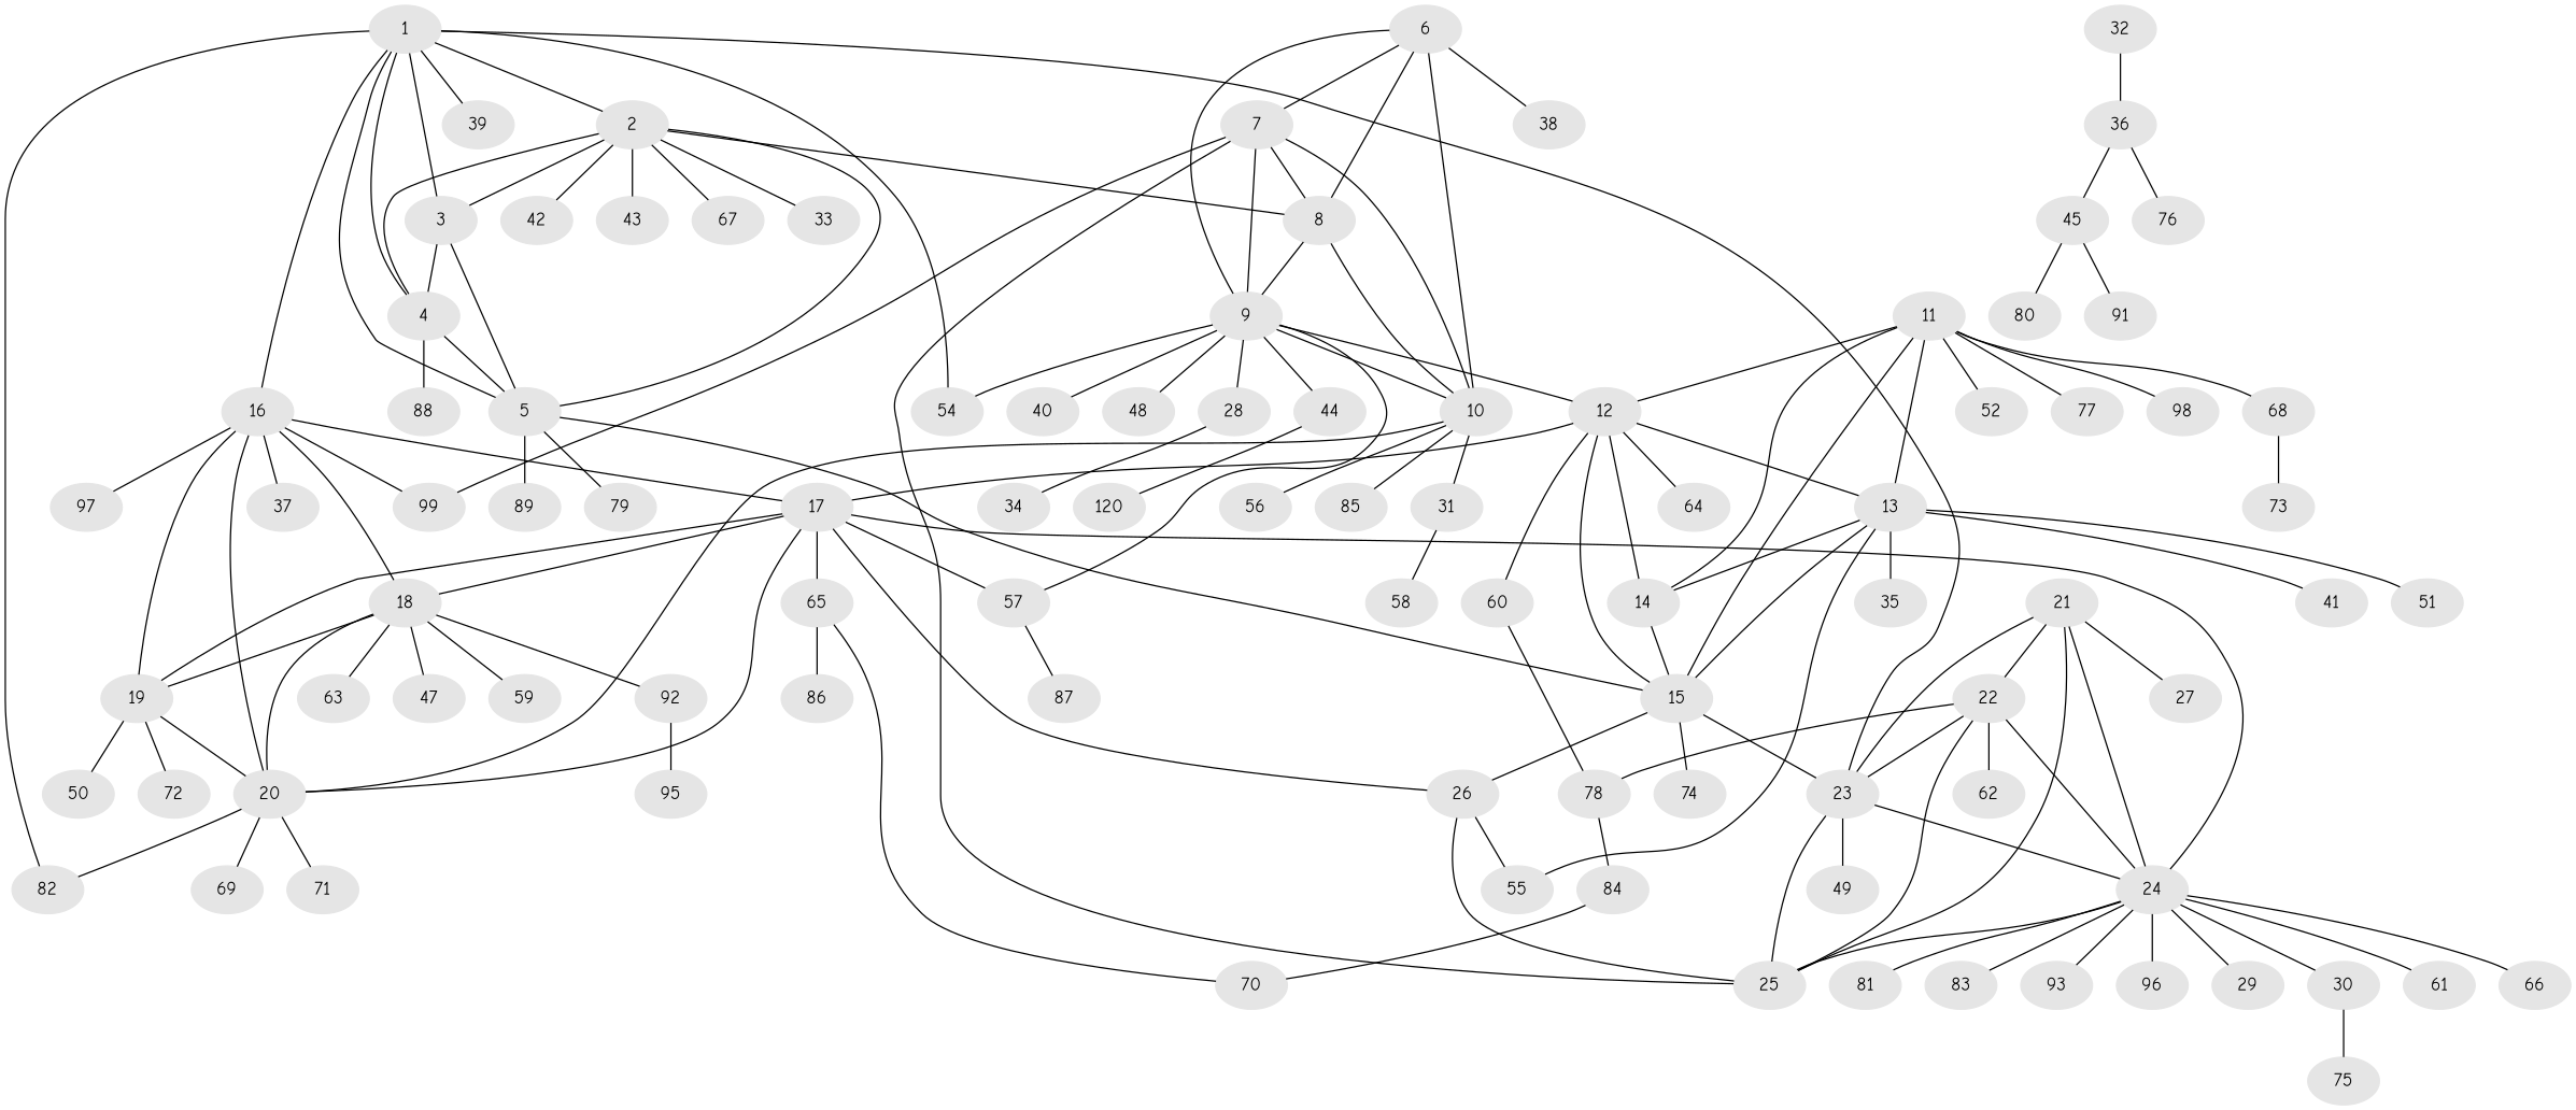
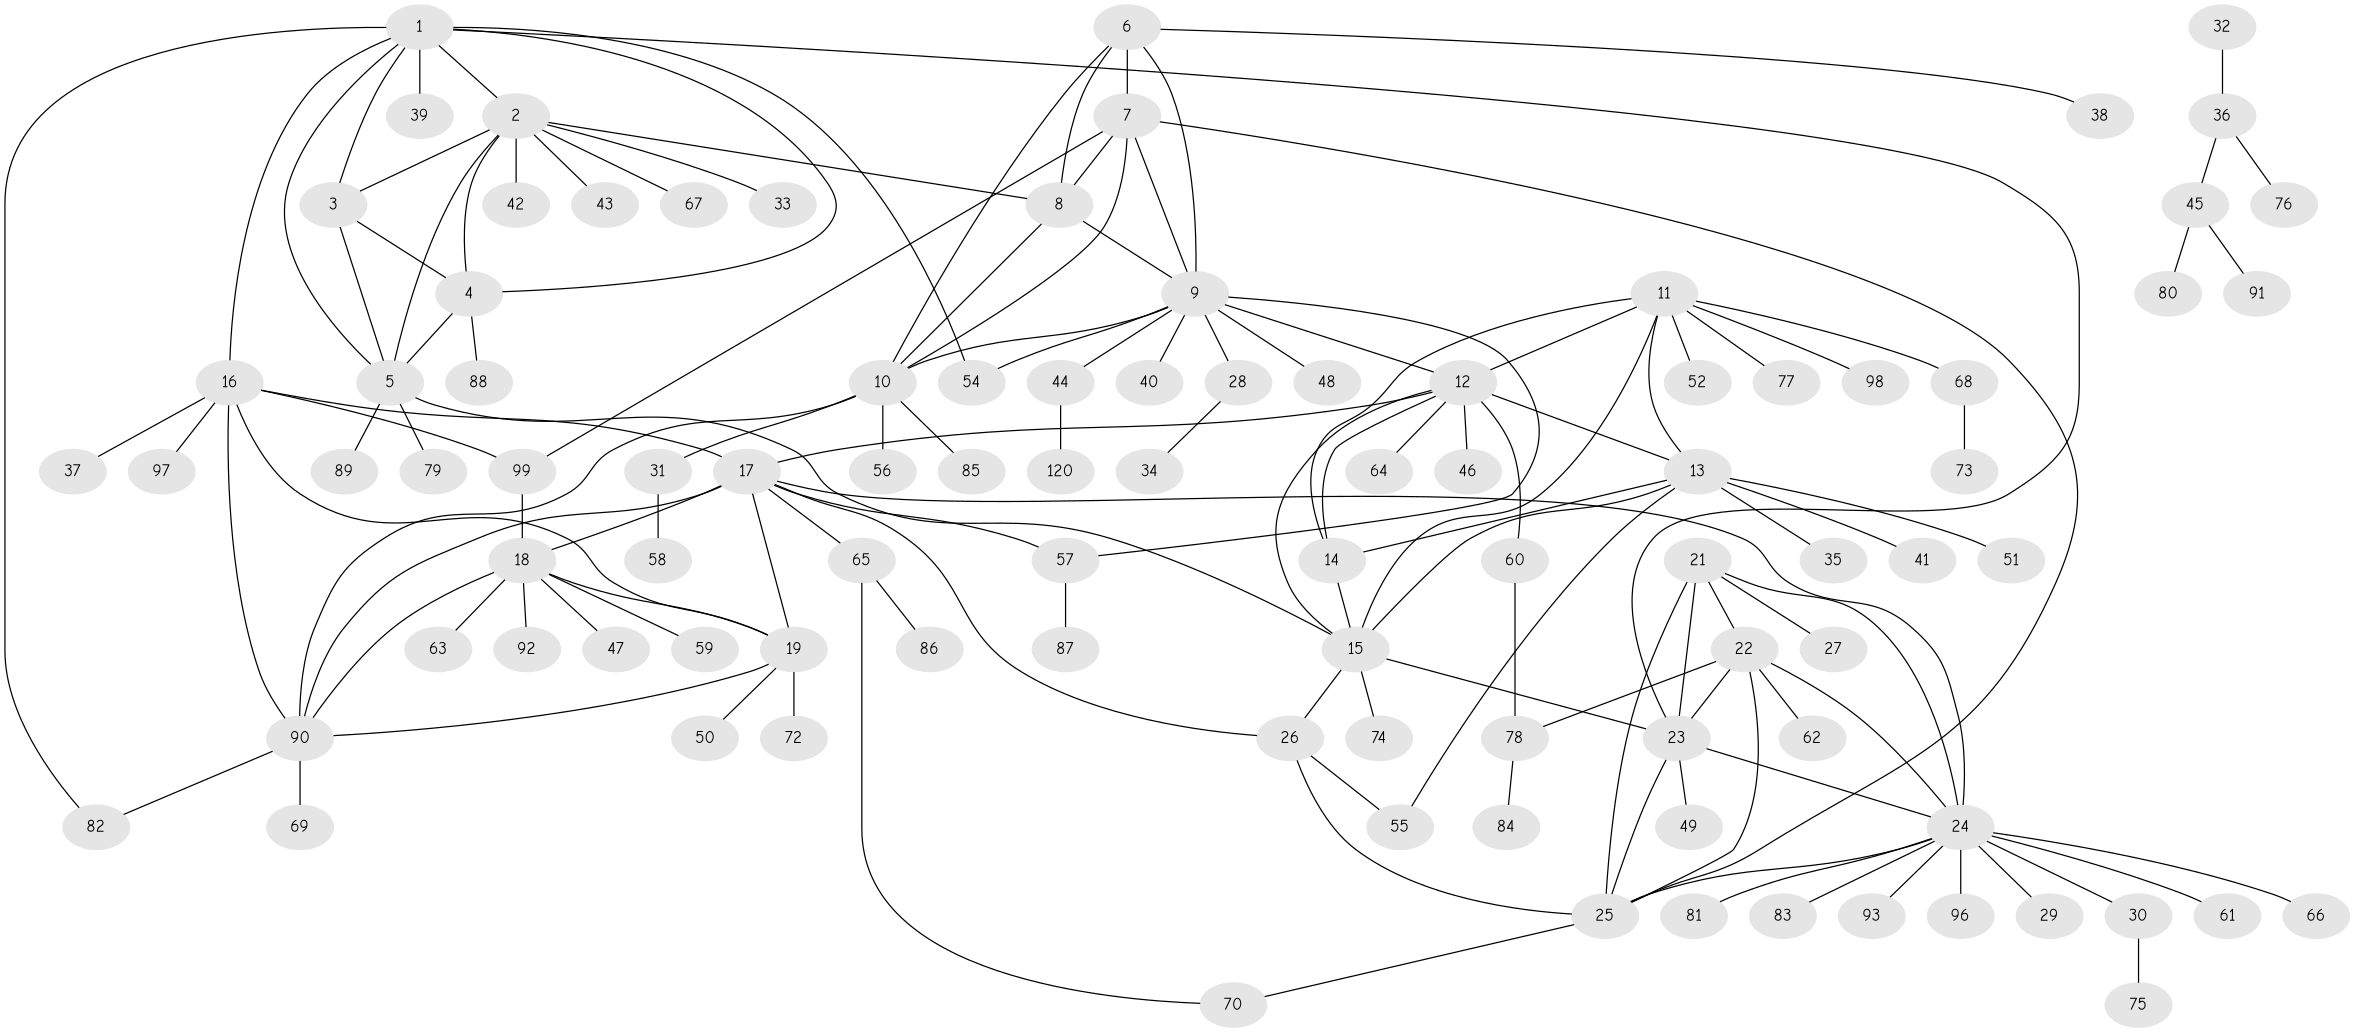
  graph {
    fontname="Comic Neue"
    node [color=gray90 fontname="Comic Neue" style=filled]
    edge [fontname="Comic Neue"]
    1
    2
    3
    4
    5
    16
    23
    39
    54
    82
    8
    33
    42
    43
    67
    88
    15
    79
    89
    99
-   20
+   20 [label=90]
    17
    18
    19
    37
    97
    25
    24
    49
    9
    10
    26
    74
    6
    7
    38
    12
    28
    40
    44
    48
    57
    31
    56
    85
    70
    13
    14
+   46
    60
    64
    34
    n53 [label=120]
    87
    69
-   71
    58
    11
    52
    68
    77
    98
    35
    41
    51
    55
    32
    36
    73
    65
    78
    47
    59
    63
    92
    72
    50
    29
    30
    61
    66
    81
    83
    93
    96
    86
-   95
    21
    22
    27
    62
    84
    75
    45
    76
    80
    91
    1 -- 2
    1 -- 3
    1 -- 4
    1 -- 5
    1 -- 16
    1 -- 23
    1 -- 39
    1 -- 54
    1 -- 82
    2 -- 3
    2 -- 4
    2 -- 5
    2 -- 8
    2 -- 33
    2 -- 42
    2 -- 43
    2 -- 67
    3 -- 4
    3 -- 5
    4 -- 5
    4 -- 88
    5 -- 15
    5 -- 79
    5 -- 89
    16 -- 99
    16 -- 20
    16 -- 17
-   16 -- 18
+   99 -- 18
    16 -- 19
    16 -- 37
    16 -- 97
    23 -- 25
    23 -- 24
    23 -- 49
    8 -- 9
    8 -- 10
    15 -- 23
    15 -- 26
    15 -- 74
    20 -- 82
    20 -- 69
-   20 -- 71
    17 -- 20
    17 -- 18
    17 -- 19
    17 -- 24
    17 -- 26
    17 -- 57
    17 -- 65
    18 -- 20
    18 -- 19
    18 -- 47
    18 -- 59
    18 -- 63
    18 -- 92
    19 -- 20
    19 -- 72
    19 -- 50
-   84 -- 70
+   25 -- 70
    24 -- 25
    24 -- 29
    24 -- 30
    24 -- 61
    24 -- 66
    24 -- 81
    24 -- 83
    24 -- 93
    24 -- 96
    9 -- 54
    9 -- 10
    9 -- 12
    9 -- 28
    9 -- 40
    9 -- 44
    9 -- 48
    9 -- 57
    10 -- 20
    10 -- 31
    10 -- 56
    10 -- 85
    26 -- 25
    26 -- 55
    6 -- 8
    6 -- 9
    6 -- 10
    6 -- 7
    6 -- 38
    7 -- 8
    7 -- 99
    7 -- 25
    7 -- 9
    7 -- 10
    12 -- 15
    12 -- 17
    12 -- 13
    12 -- 14
+   12 -- 46
    12 -- 60
    12 -- 64
    28 -- 34
    44 -- n53
    57 -- 87
    31 -- 58
    13 -- 15
    13 -- 14
    13 -- 35
    13 -- 41
    13 -- 51
    13 -- 55
    14 -- 15
    60 -- 78
    11 -- 15
    11 -- 12
    11 -- 13
    11 -- 14
    11 -- 52
    11 -- 68
    11 -- 77
    11 -- 98
    68 -- 73
    32 -- 36
    36 -- 45
    36 -- 76
    65 -- 70
    65 -- 86
    78 -- 84
-   92 -- 95
    30 -- 75
    21 -- 23
    21 -- 25
    21 -- 24
    21 -- 22
    21 -- 27
    22 -- 23
    22 -- 25
    22 -- 24
    22 -- 78
    22 -- 62
    45 -- 80
    45 -- 91
  }
